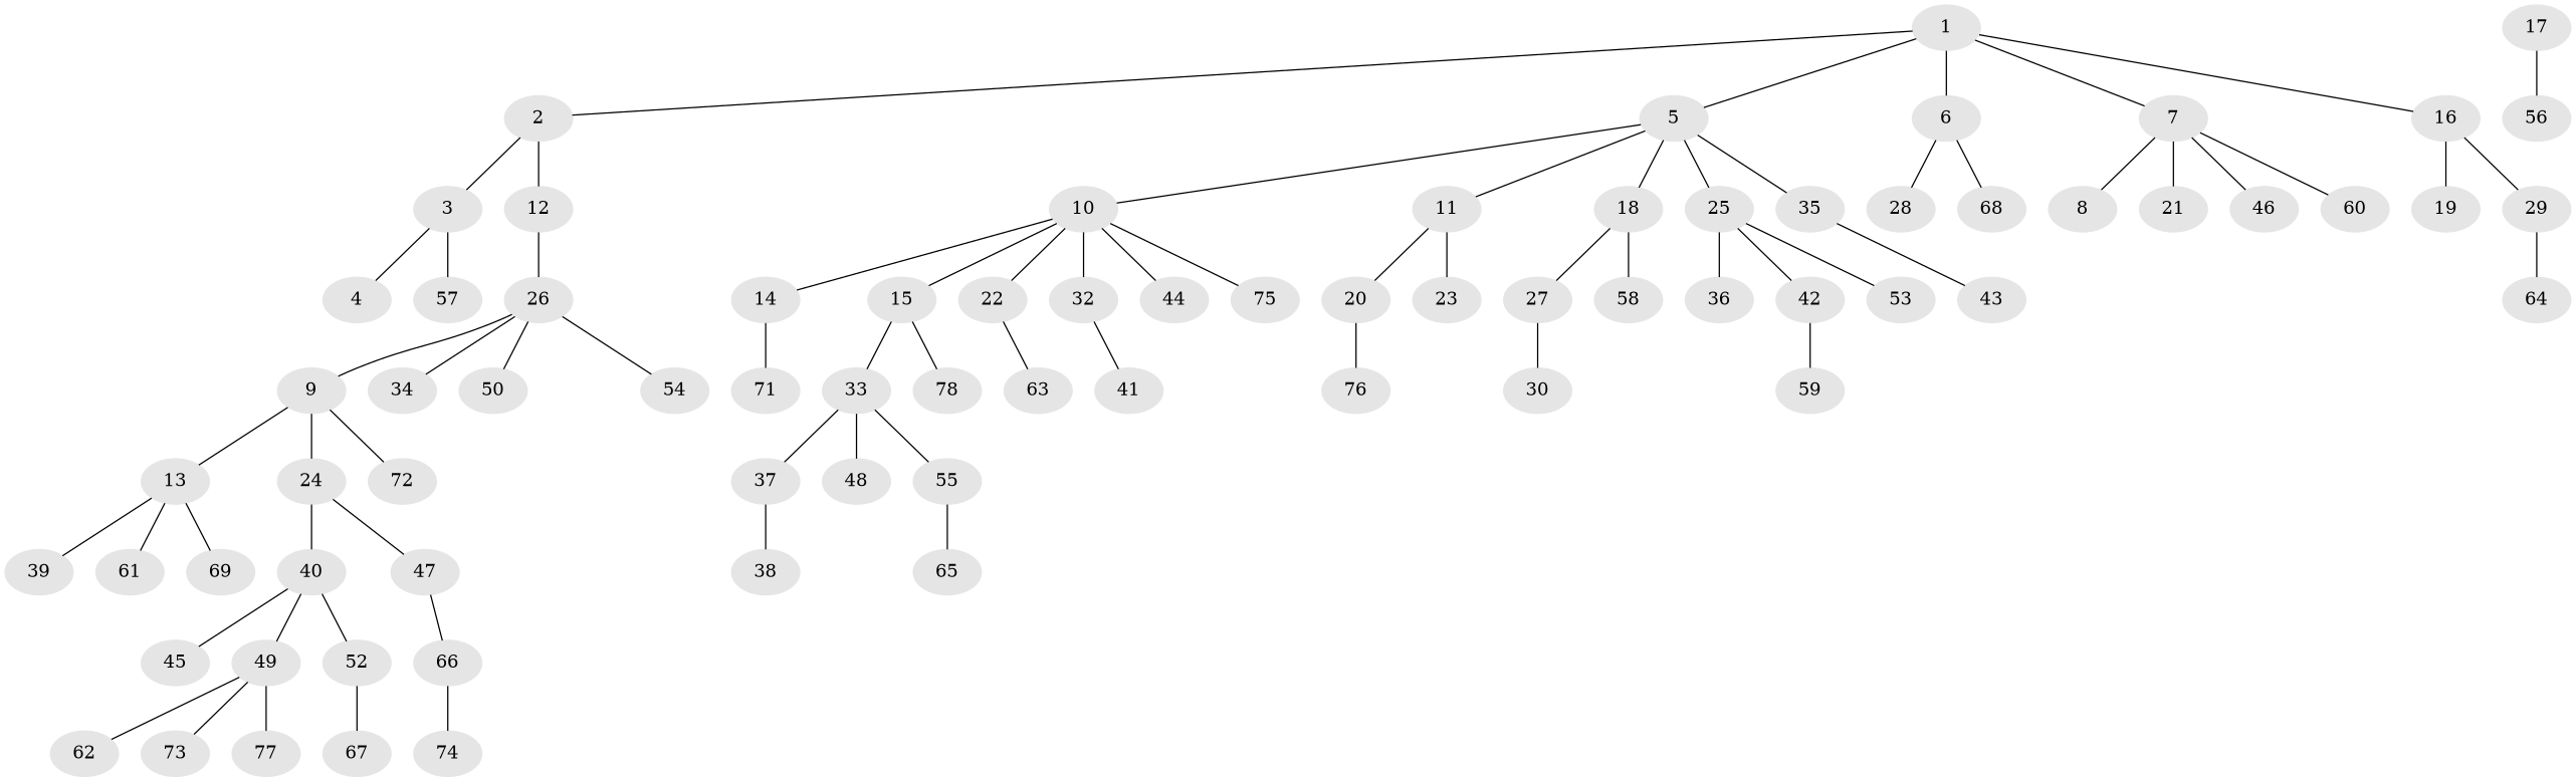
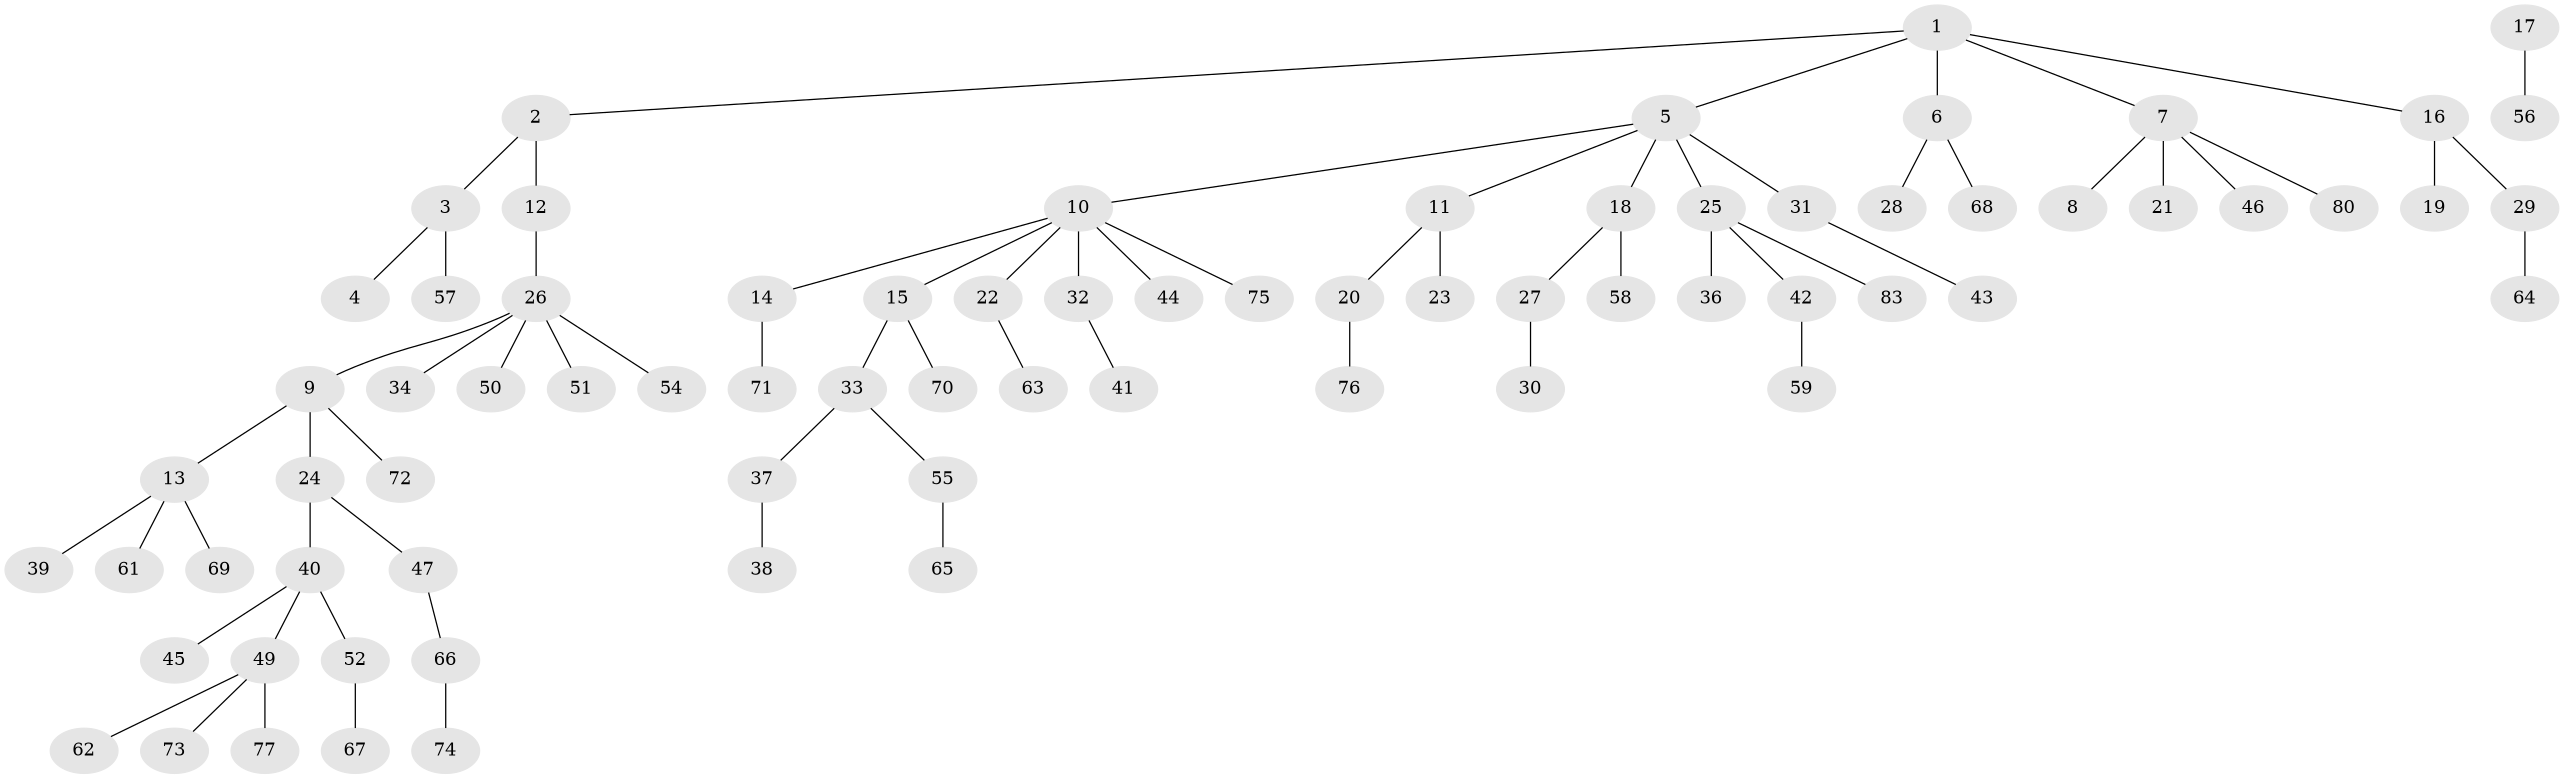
  graph {
    node [color=gray90 style=filled]
    1
    2
    5
    6
    7
    16
    3
    12
    10
    11
    18
    25
-   31 [label=35]
+   31
    28
    68
    8
    21
    46
-   60
+   60 [label=80]
    19
    29
    4
    57
    9
    13
    24
    72
    26
    14
    15
    22
    32
    44
    75
    20
    23
    27
    58
    36
    42
-   53
+   53 [label=83]
    43
    39
    61
    69
    40
    47
    71
    33
-   70 [label=78]
+   70
    63
    41
    17
    56
    76
    34
    50
+   51
    54
    37
-   48
    55
    64
    30
    45
    49
    52
    66
    59
    38
    65
    62
    73
    77
    67
    74
    1 -- 2
    1 -- 5
    1 -- 6
    1 -- 7
    1 -- 16
    2 -- 3
    2 -- 12
    5 -- 10
    5 -- 11
    5 -- 18
    5 -- 25
    5 -- 31
    6 -- 28
    6 -- 68
    7 -- 8
    7 -- 21
    7 -- 46
    7 -- 60
    16 -- 19
    16 -- 29
    3 -- 4
    3 -- 57
    12 -- 26
    10 -- 14
    10 -- 15
    10 -- 22
    10 -- 32
    10 -- 44
    10 -- 75
    11 -- 20
    11 -- 23
    18 -- 27
    18 -- 58
    25 -- 36
    25 -- 42
    25 -- 53
    31 -- 43
    29 -- 64
    9 -- 13
    9 -- 24
    9 -- 72
    13 -- 39
    13 -- 61
    13 -- 69
    24 -- 40
    24 -- 47
    26 -- 9
    26 -- 34
    26 -- 50
+   26 -- 51
    26 -- 54
    14 -- 71
    15 -- 33
    15 -- 70
    22 -- 63
    32 -- 41
    20 -- 76
    27 -- 30
    42 -- 59
    40 -- 45
    40 -- 49
    40 -- 52
    47 -- 66
    33 -- 37
-   33 -- 48
    33 -- 55
    17 -- 56
    37 -- 38
    55 -- 65
    49 -- 62
    49 -- 73
    49 -- 77
    52 -- 67
    66 -- 74
  }
